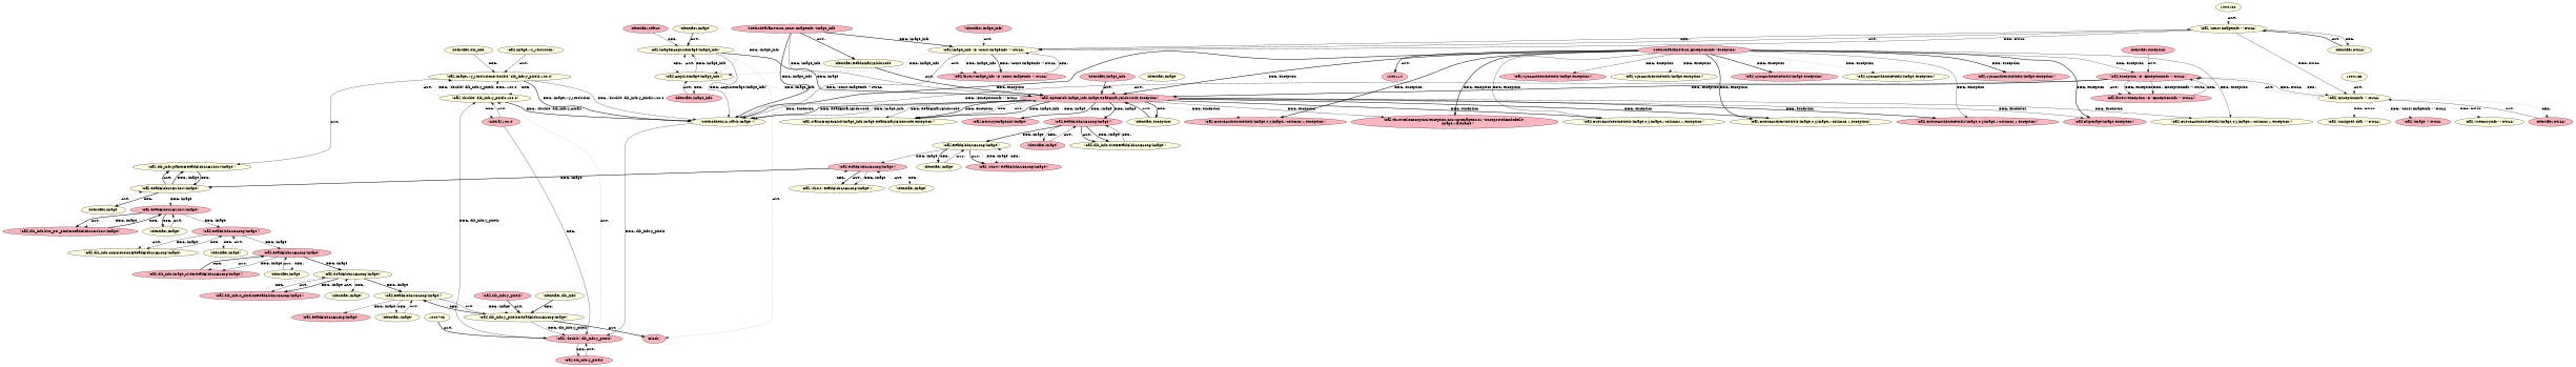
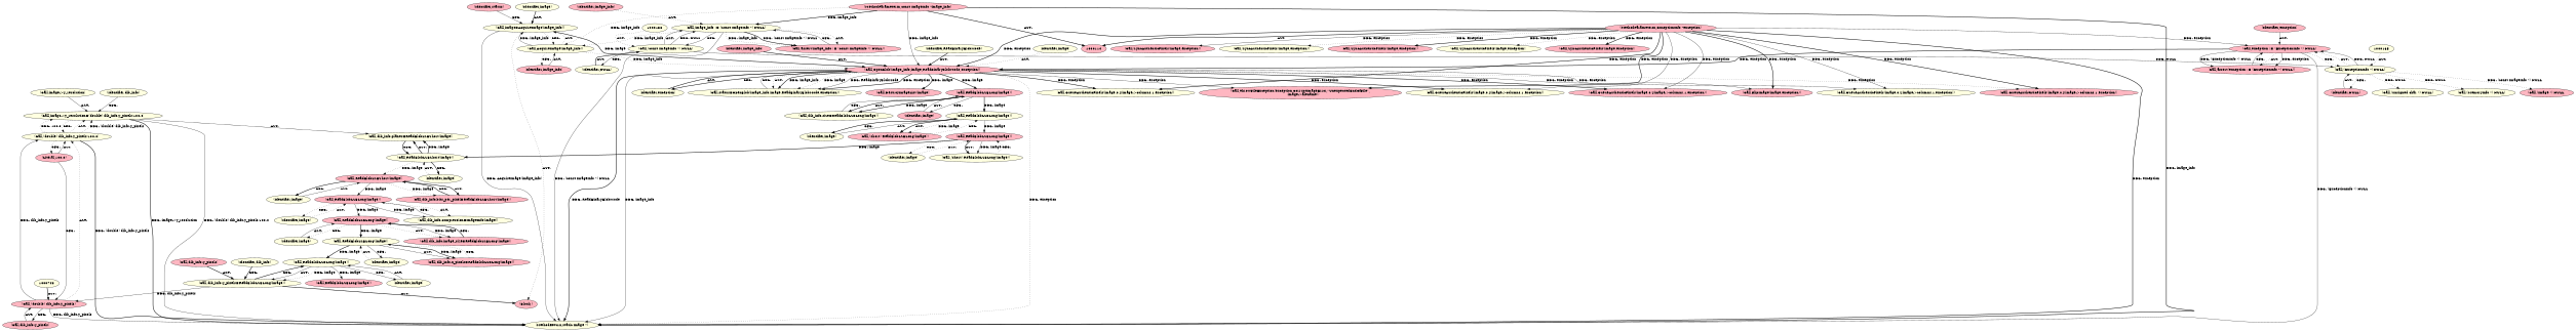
  digraph {
    node [fillcolor=lightyellow style=filled]
    edge [style=solid]
    n1 [label="(Call,image->y_resolution=(double) dib_info.y_pixels/100.0)"]
    n2 [label="(Call,(double) dib_info.y_pixels/100.0)"]
    n3 [label="(MethodReturn,static Image *)"]
    n4 [label="(Call,dib_info.planes=ReadBlobLSBShort(image))"]
    n5 [fillcolor=lightpink label="(Literal,100.0)"]
    n6 [fillcolor=lightpink label="(Block,)"]
    n7 [fillcolor=lightpink label="(Call,(double) dib_info.y_pixels)"]
    n8 [fillcolor=lightpink label="(Call,dib_info.y_pixels)"]
    n9 [label="(Call,dib_info.y_pixels=ReadBlobLSBLong(image))"]
    n10 [label="(Call,ReadBlobLSBLong(image))"]
    n11 [label="(Identifier,image)"]
    n12 [fillcolor=lightpink label="(Call,ReadBlobLSBLong(image))"]
    n13 [label="(Call,ReadBlobLSBLong(image))"]
    n14 [label="(Identifier,image)"]
    n15 [fillcolor=lightpink label="(Call,dib_info.x_pixels=ReadBlobLSBLong(image))"]
    n16 [fillcolor=lightpink label="(Call,ReadBlobLSBLong(image))"]
    n17 [label="(Identifier,image)"]
    n18 [fillcolor=lightpink label="(Call,dib_info.image_size=ReadBlobLSBLong(image))"]
    n19 [fillcolor=lightpink label="(Call,ReadBlobLSBLong(image))"]
-   n20 [label="(Call,dib_info.compression=ReadBlobLSBLong(image))"]
+   n20 [label="(Call,dib_info.compression=ImageInfo(image))"]
    n21 [label="(Identifier,image)"]
    n22 [fillcolor=lightpink label="(Call,ReadBlobLSBShort(image))"]
    n23 [fillcolor=lightpink label="(Call,dib_info.bits_per_pixel=ReadBlobLSBShort(image))"]
    n24 [label="(Identifier,image)"]
    n25 [label="(Call,ReadBlobLSBShort(image))"]
    n26 [label="(Identifier,image)"]
    n27 [fillcolor=lightpink label="(Call,ReadBlobLSBLong(image))"]
    n28 [label="(Call,(short) ReadBlobLSBLong(image))"]
    n29 [label="(Identifier,image)"]
    n30 [label="(Call,ReadBlobLSBLong(image))"]
    n31 [fillcolor=lightpink label="(Call,(short) ReadBlobLSBLong(image))"]
    n32 [label="(Identifier,image)"]
    n33 [fillcolor=lightpink label="(Call,ReadBlobLSBLong(image))"]
    n34 [label="(Call,dib_info.size=ReadBlobLSBLong(image))"]
    n35 [fillcolor=lightpink label="(Identifier,image)"]
    n36 [fillcolor=lightpink label="(Call,OpenBlob(image_info,image,ReadBinaryBlobMode,exception))"]
    n37 [label="(Call,QueueAuthenticPixels(image,0,y,image->columns,1,exception))"]
    n38 [fillcolor=lightpink label="(Call,QueueAuthenticPixels(image,0,y,image->columns,1,exception))"]
    n39 [label="(Identifier,exception)"]
    n40 [label="(Call,QueueAuthenticPixels(image,0,y,image->columns,1,exception))"]
    n41 [label="(Call,status=OpenBlob(image_info,image,ReadBinaryBlobMode,exception))"]
    n42 [fillcolor=lightpink label="(Call,ThrowFileException(exception,CorruptImageError,\"UnexpectedEndOfFile\",\n      image->filename))"]
    n43 [fillcolor=lightpink label="(Call,QueueAuthenticPixels(image,0,y,image->columns,1,exception))"]
    n44 [fillcolor=lightpink label="(Call,FlipImage(image,exception))"]
    n45 [label="(Call,QueueAuthenticPixels(image,0,y,image->columns,1,exception))"]
    n46 [fillcolor=lightpink label="(Call,DestroyImageList(image))"]
    n47 [label="(Call,AcquireImage(image_info))"]
    n48 [label="(Call,image=AcquireImage(image_info))"]
    n49 [fillcolor=lightpink label="(Identifier,image_info)"]
    n50 [label="(Call,image_info != (const ImageInfo *) NULL)"]
    n51 [label="(Call,(const ImageInfo *) NULL)"]
    n52 [fillcolor=lightpink label="(Call,assert(image_info != (const ImageInfo *) NULL))"]
    n53 [label="(Call,(ExceptionInfo *) NULL)"]
    n54 [label="(Identifier,NULL)"]
    n55 [fillcolor=lightpink label="(MethodParameterIn,const ImageInfo *image_info)"]
    1000114 [fillcolor=lightpink]
    n57 [fillcolor=lightpink label="(Call,exception != (ExceptionInfo *) NULL)"]
    n58 [fillcolor=lightpink label="(Call,(Image *) NULL)"]
    n59 [label="(Call,(unsigned char *) NULL)"]
    n60 [label="(Call,(MemoryInfo *) NULL)"]
    n61 [fillcolor=lightpink label="(Identifier,NULL)"]
    n62 [fillcolor=lightpink label="(Call,assert(exception != (ExceptionInfo *) NULL))"]
    n63 [fillcolor=lightpink label="(MethodParameterIn,ExceptionInfo *exception)"]
    n64 [fillcolor=lightpink label="(Call,SyncAuthenticPixels(image,exception))"]
    n65 [label="(Call,SyncAuthenticPixels(image,exception))"]
    n66 [fillcolor=lightpink label="(Call,SyncAuthenticPixels(image,exception))"]
    n67 [label="(Call,SyncAuthenticPixels(image,exception))"]
    n68 [fillcolor=lightpink label="(Call,SyncAuthenticPixels(image,exception))"]
    n69 [fillcolor=lightpink label="(Identifier,exception)"]
    n70 [label="(Identifier,dib_info)"]
    n71 [label="(Identifier,image)"]
    n72 [fillcolor=lightpink label="(Identifier,image_info)"]
    n73 [fillcolor=lightpink label="(Identifier,image_info)"]
    n74 [label="(Call,image->y_resolution)"]
    n75 [fillcolor=lightpink label="(Identifier,status)"]
    n76 [label="(Identifier,image)"]
    n77 [fillcolor=lightpink label="(Call,dib_info.y_pixels)"]
    n78 [label="(Identifier,dib_info)"]
    n79 [label="(Identifier,ReadBinaryBlobMode)"]
    1000743
    1000138
    1000165
    n1 -> n2 [label="CFG: " style=dotted]
    n1 -> n3 [label="DDG: image->y_resolution" style=bold]
    n1 -> n3 [label="DDG: (double) dib_info.y_pixels/100.0"]
    n1 -> n4 [label="AST: "]
    n2 -> n1 [label="AST: " style=dotted]
    n2 -> n1 [label="DDG: (double) dib_info.y_pixels" style=dotted]
    n2 -> n1 [label="DDG: 100.0" style=dotted]
    n2 -> n3 [label="DDG: (double) dib_info.y_pixels" style=bold]
    n2 -> n5 [label="CFG: " style=dotted]
    n4 -> n25 [label="CFG: " style=bold]
    n5 -> n2 [label="AST: "]
    n5 -> n7 [label="CFG: "]
    n7 -> n2 [label="AST: " style=dotted]
    n7 -> n2 [label="DDG: dib_info.y_pixels"]
-   n3 -> n7 [label="DDG: dib_info.y_pixels"]
+   n7 -> n3 [label="DDG: dib_info.y_pixels"]
    n7 -> n8 [label="CFG: "]
    n8 -> n7 [label="AST: "]
    n9 -> n6 [label="AST: " style=bold]
    n9 -> n7 [label="DDG: dib_info.y_pixels"]
    n9 -> n10 [label="CFG: " style=bold]
    n10 -> n9 [label="AST: "]
    n10 -> n9 [label="DDG: image" style=dotted]
    n10 -> n11 [label="CFG: "]
    n10 -> n12 [label="DDG: image"]
    n11 -> n10 [label="AST: "]
    n13 -> n10 [label="DDG: image" style=bold]
    n13 -> n14 [label="CFG: "]
    n13 -> n15 [label="AST: "]
    n13 -> n15 [label="DDG: image" style=bold]
    n14 -> n13 [label="AST: " style=dotted]
    n15 -> n13 [label="CFG: " style=dotted]
    n16 -> n13 [label="DDG: image" style=bold]
    n16 -> n17 [label="CFG: " style=dotted]
    n16 -> n18 [label="AST: " style=dotted]
    n16 -> n18 [label="DDG: image"]
    n17 -> n16 [label="AST: "]
    n18 -> n16 [label="CFG: " style=bold]
    n19 -> n16 [label="DDG: image"]
    n19 -> n20 [label="AST: " style=dotted]
    n19 -> n20 [label="DDG: image"]
    n19 -> n21 [label="CFG: " style=dotted]
    n20 -> n19 [label="CFG: "]
    n21 -> n19 [label="AST: " style=dotted]
    n22 -> n19 [label="DDG: image"]
    n22 -> n23 [label="AST: " style=bold]
    n22 -> n23 [label="DDG: image" style=dotted]
    n22 -> n24 [label="CFG: " style=bold]
    n23 -> n22 [label="CFG: " style=bold]
    n24 -> n22 [label="AST: "]
    n25 -> n4 [label="AST: " style=bold]
    n25 -> n4 [label="DDG: image" style=bold]
    n25 -> n22 [label="DDG: image" style=dotted]
    n25 -> n26 [label="CFG: " style=bold]
    n26 -> n25 [label="AST: " style=dotted]
    n27 -> n25 [label="DDG: image" style=bold]
    n27 -> n28 [label="AST: " style=bold]
    n27 -> n28 [label="DDG: image"]
    n27 -> n29 [label="CFG: " style=dotted]
    n28 -> n27 [label="CFG: " style=dotted]
    n29 -> n27 [label="AST: " style=dotted]
    n30 -> n27 [label="DDG: image"]
    n30 -> n31 [label="AST: " style=bold]
    n30 -> n31 [label="DDG: image" style=dotted]
    n30 -> n32 [label="CFG: " style=bold]
    n31 -> n30 [label="CFG: " style=dotted]
    n32 -> n30 [label="AST: "]
    n33 -> n30 [label="DDG: image" style=bold]
    n33 -> n34 [label="AST: " style=bold]
    n33 -> n34 [label="DDG: image" style=bold]
    n33 -> n35 [label="CFG: "]
    n34 -> n33 [label="CFG: "]
    n35 -> n33 [label="AST: "]
    n36 -> n3 [label="DDG: ReadBinaryBlobMode" style=bold]
    n36 -> n3 [label="DDG: image_info"]
    n36 -> n3 [label="DDG: exception" style=dotted]
    n36 -> n33 [label="DDG: image" style=bold]
    n36 -> n37 [label="DDG: exception" style=bold]
    n36 -> n38 [label="DDG: exception" style=bold]
    n36 -> n39 [label="CFG: " style=bold]
    n36 -> n40 [label="DDG: exception" style=bold]
    n36 -> n41 [label="AST: " style=dotted]
    n36 -> n41 [label="DDG: image_info" style=bold]
    n36 -> n41 [label="DDG: image" style=dotted]
    n36 -> n41 [label="DDG: ReadBinaryBlobMode"]
    n36 -> n41 [label="DDG: exception" style=bold]
    n36 -> n42 [label="DDG: exception"]
    n36 -> n43 [label="DDG: exception" style=dotted]
    n36 -> n44 [label="DDG: exception"]
    n36 -> n45 [label="DDG: exception"]
    n36 -> n46 [label="DDG: image" style=bold]
    n39 -> n36 [label="AST: " style=bold]
    n41 -> n36 [label="CFG: "]
    n47 -> n36 [label="DDG: image_info" style=dotted]
    n47 -> n48 [label="AST: " style=dotted]
    n47 -> n48 [label="DDG: image_info"]
    n47 -> n49 [label="CFG: " style=dotted]
    n48 -> n3 [label="DDG: AcquireImage(image_info)"]
    n48 -> n6 [label="AST: " style=dotted]
    n48 -> n36 [label="DDG: image" style=bold]
    n48 -> n47 [label="CFG: " style=dotted]
    n49 -> n47 [label="AST: "]
    n50 -> n3 [label="DDG: (const ImageInfo *) NULL"]
    n50 -> n47 [label="DDG: image_info" style=dotted]
    n50 -> n51 [label="CFG: "]
    n50 -> n52 [label="AST: " style=dotted]
    n50 -> n52 [label="DDG: image_info" style=dotted]
    n50 -> n52 [label="DDG: (const ImageInfo *) NULL" style=bold]
    n51 -> n50 [label="AST: "]
    n51 -> n50 [label="DDG: NULL"]
    n51 -> n53 [label="DDG: NULL"]
    n51 -> n54 [label="CFG: "]
    n52 -> n50 [label="CFG: "]
    n53 -> n57 [label="AST: " style=dotted]
    n53 -> n57 [label="DDG: NULL"]
    n53 -> n58 [label="DDG: (const ImageInfo *) NULL" style=dotted]
    n53 -> n59 [label="DDG: NULL" style=dotted]
    n53 -> n60 [label="DDG: NULL" style=dotted]
    n53 -> n61 [label="CFG: " style=dotted]
    n54 -> n51 [label="AST: " style=bold]
    n55 -> n3 [label="DDG: image_info" style=bold]
    n55 -> n36 [label="DDG: image_info"]
    n55 -> n47 [label="DDG: image_info" style=dotted]
    n55 -> n50 [label="DDG: image_info" style=bold]
-   n55 -> n79 [label="AST: " style=bold]
+   n55 -> 1000114 [label="AST: " style=bold]
    n57 -> n3 [label="DDG: (ExceptionInfo *) NULL"]
    n57 -> n36 [label="DDG: exception" style=bold]
    n57 -> n53 [label="CFG: " style=dotted]
    n57 -> n62 [label="AST: " style=dotted]
    n57 -> n62 [label="DDG: exception"]
    n57 -> n62 [label="DDG: (ExceptionInfo *) NULL"]
    n61 -> n53 [label="AST: "]
    n62 -> n57 [label="CFG: "]
    n63 -> n3 [label="DDG: exception" style=bold]
    n63 -> n36 [label="DDG: exception" style=bold]
    n63 -> n37 [label="DDG: exception"]
    n63 -> n38 [label="DDG: exception"]
    n63 -> n40 [label="DDG: exception" style=bold]
    n63 -> n42 [label="DDG: exception" style=bold]
    n63 -> n43 [label="DDG: exception" style=bold]
    n63 -> n44 [label="DDG: exception" style=bold]
    n63 -> n45 [label="DDG: exception"]
    n63 -> 1000114 [label="AST: " style=bold]
    n63 -> n57 [label="DDG: exception"]
    n63 -> n64 [label="DDG: exception"]
    n63 -> n65 [label="DDG: exception" style=dotted]
    n63 -> n66 [label="DDG: exception" style=bold]
    n63 -> n67 [label="DDG: exception" style=dotted]
    n63 -> n68 [label="DDG: exception" style=bold]
    n69 -> n57 [label="AST: "]
    n70 -> n1 [label="CFG: "]
    n71 -> n36 [label="AST: " style=dotted]
    n72 -> n36 [label="AST: " style=bold]
    n73 -> n50 [label="AST: " style=dotted]
    n74 -> n1 [label="AST: "]
    n75 -> n48 [label="CFG: "]
    n76 -> n48 [label="AST: " style=bold]
    n77 -> n9 [label="AST: " style=bold]
    n78 -> n9 [label="CFG: " style=bold]
    n79 -> n36 [label="AST: " style=bold]
    1000743 -> n7 [label="AST: " style=bold]
    1000138 -> n51 [label="AST: " style=dotted]
    1000165 -> n53 [label="AST: " style=dotted]
  }
